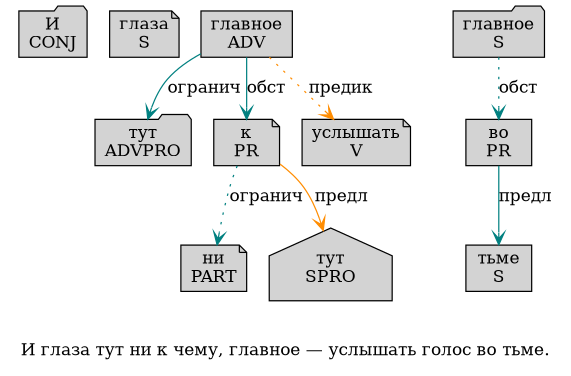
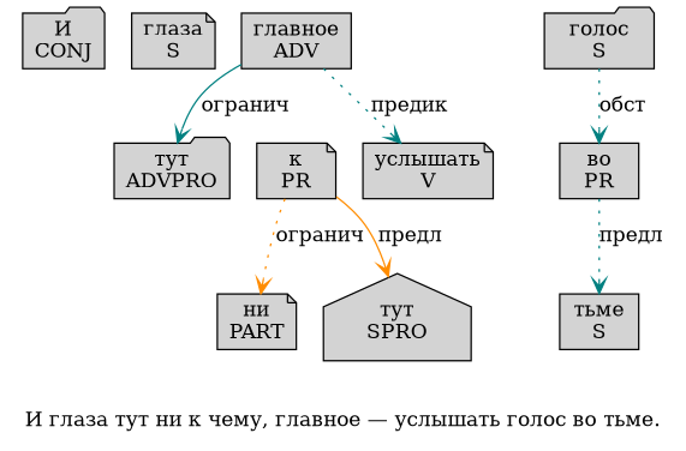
  digraph {
    label="И глаза тут ни к чему, главное — услышать голос во тьме."
    node [fillcolor=lightgray penwidth=1 shape=note style=filled]
    edge [arrowhead=vee color=teal style=dotted]
    n1 [label="И\nCONJ" shape=folder]
    n2 [label="глаза\nS"]
    n3 [label="тут\nADVPRO" shape=folder]
    n4 [label="ни\nPART"]
    n5 [label="к\nPR"]
    n6 [label="тут\nSPRO" shape=house]
    n7 [label="главное\nADV" shape=box]
    n8 [label="услышать\nV"]
-   n9 [label="главное\nS" shape=folder]
+   n9 [label="голос\nS" shape=folder]
    n10 [label="во\nPR" shape=box]
    n11 [label="тьме\nS" shape=box]
-   n5 -> n4 [label="огранич"]
+   n5 -> n4 [color=darkorange label="огранич"]
    n5 -> n6 [color=darkorange label="предл" style=solid]
    n7 -> n3 [label="огранич" style=solid]
-   n7 -> n5 [label="обст" style=solid]
-   n7 -> n8 [color=darkorange label="предик"]
+   n7 -> n8 [label="предик"]
    n9 -> n10 [label="обст"]
-   n10 -> n11 [label="предл" style=solid]
+   n10 -> n11 [label="предл"]
  }
